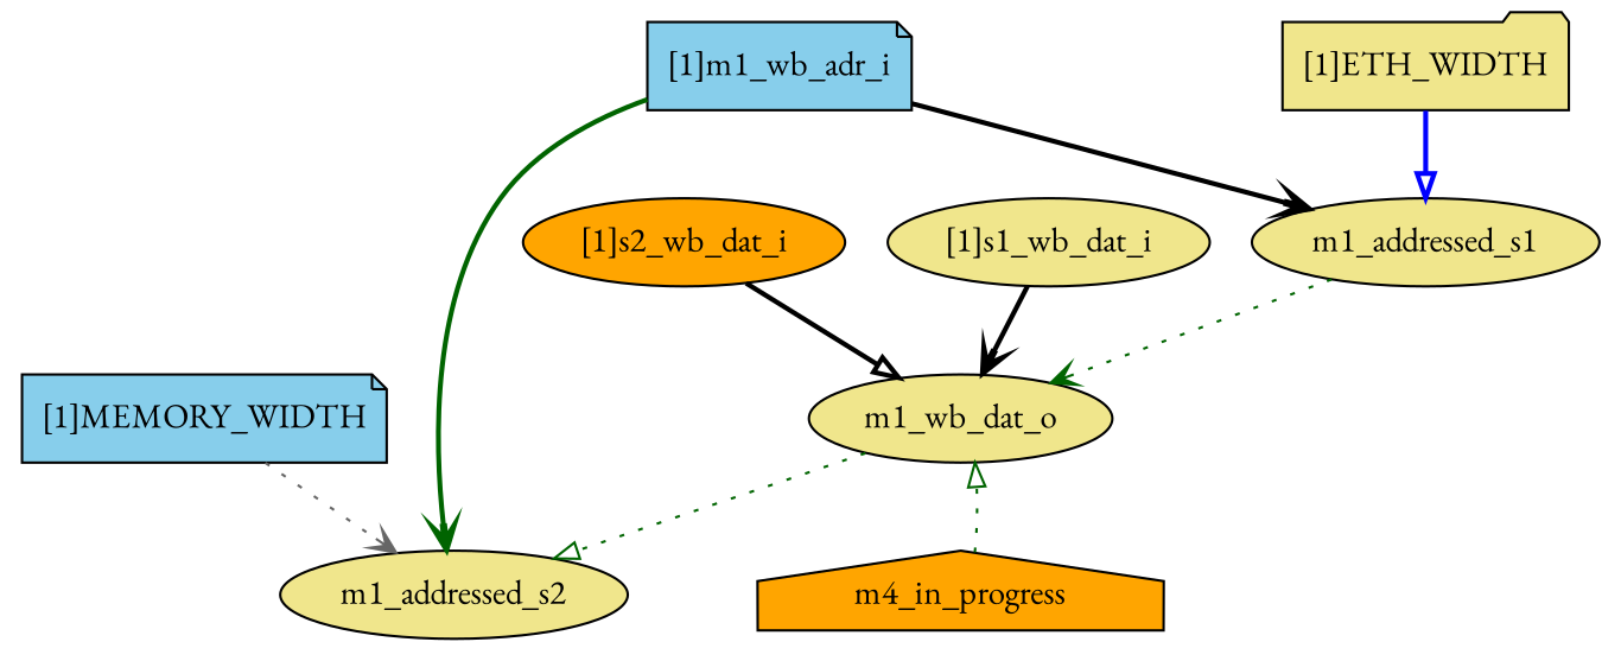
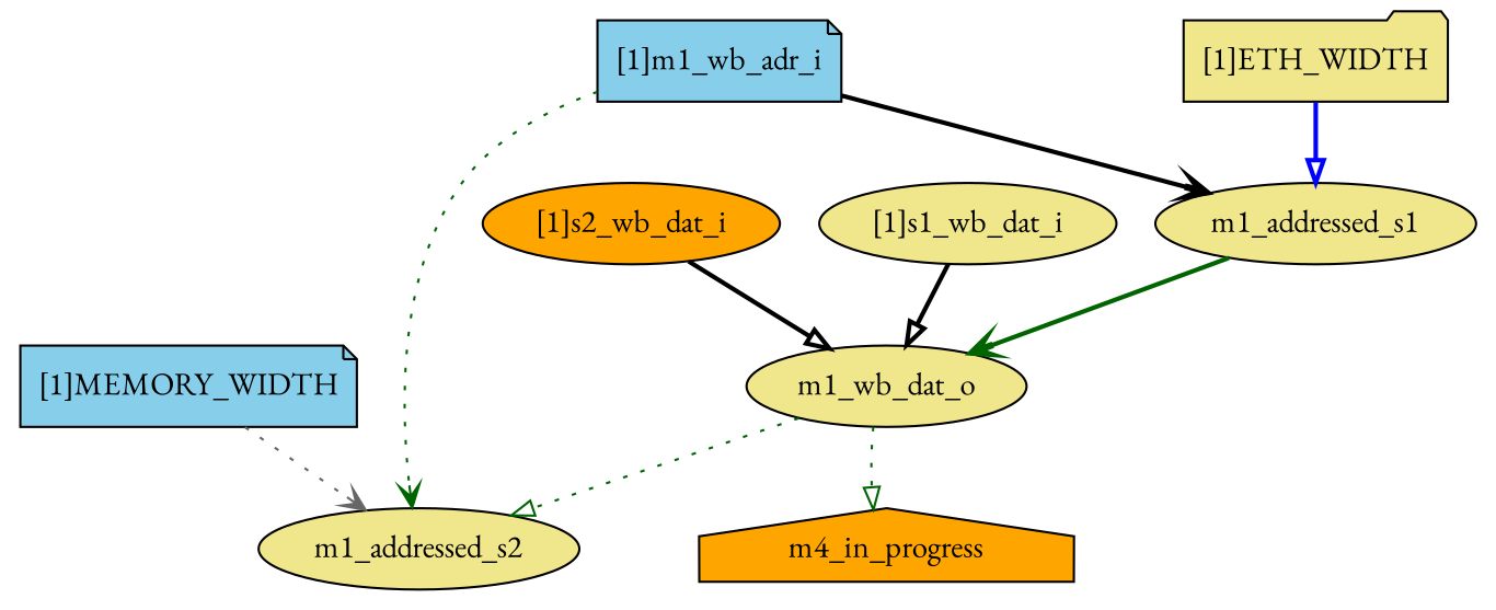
  strict digraph {
    fontname="EB Garamond"
    node [complexity=1 fillcolor=khaki fontname="EB Garamond" importance=0.0343413287442 rank=0.0171706643721 shape=ellipse style=filled]
    edge [arrowhead=vee color=darkgreen fontname="EB Garamond" style=dotted]
    m1_addressed_s1 [importance=0.0605422263413 rank=0.0605422263413]
    m1_wb_dat_o [complexity=0 importance=0.0213165536603 rank=0.0]
    m1_addressed_s2 [importance=0.039225672681 rank=0.039225672681]
    "[1]MEMORY_WIDTH" [complexity=7 fillcolor=skyblue importance=0.0522504477649 rank=0.0074643496807 shape=note]
    n5 [fillcolor=orange importance=0.0642219876264 label=m4_in_progress rank=0.0642219876264 shape=house]
    "[1]s2_wb_dat_i" [complexity=2 fillcolor=orange]
    "[1]s1_wb_dat_i" [complexity=2]
    "[1]m1_wb_adr_i" [complexity=7 fillcolor=skyblue importance=0.0735670014252 rank=0.0105095716322 shape=note]
    "[1]ETH_WIDTH" [complexity=7 importance=0.0735670014252 rank=0.0105095716322 shape=folder]
-   m1_addressed_s1 -> m1_wb_dat_o
+   m1_addressed_s1 -> m1_wb_dat_o [style=bold]
    m1_wb_dat_o -> m1_addressed_s2 [arrowhead=onormal]
    "[1]MEMORY_WIDTH" -> m1_addressed_s2 [color=gray40]
-   n5 -> m1_wb_dat_o [arrowhead=onormal]
+   m1_wb_dat_o -> n5 [arrowhead=onormal]
    "[1]s2_wb_dat_i" -> m1_wb_dat_o [arrowhead=onormal color=black style=bold]
-   "[1]s1_wb_dat_i" -> m1_wb_dat_o [color=black style=bold]
+   "[1]s1_wb_dat_i" -> m1_wb_dat_o [arrowhead=onormal color=black style=bold]
    "[1]m1_wb_adr_i" -> m1_addressed_s1 [color=black style=bold]
-   "[1]m1_wb_adr_i" -> m1_addressed_s2 [style=bold]
+   "[1]m1_wb_adr_i" -> m1_addressed_s2
    "[1]ETH_WIDTH" -> m1_addressed_s1 [arrowhead=onormal color=blue style=bold]
  }
